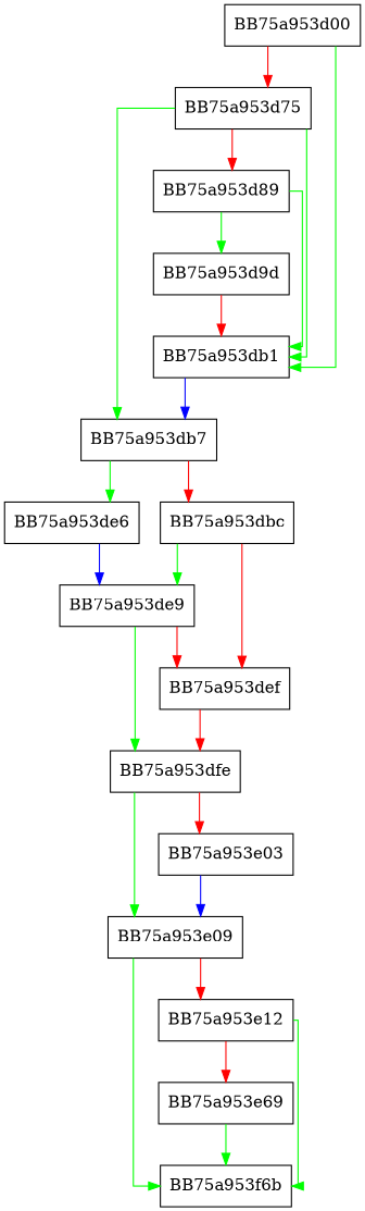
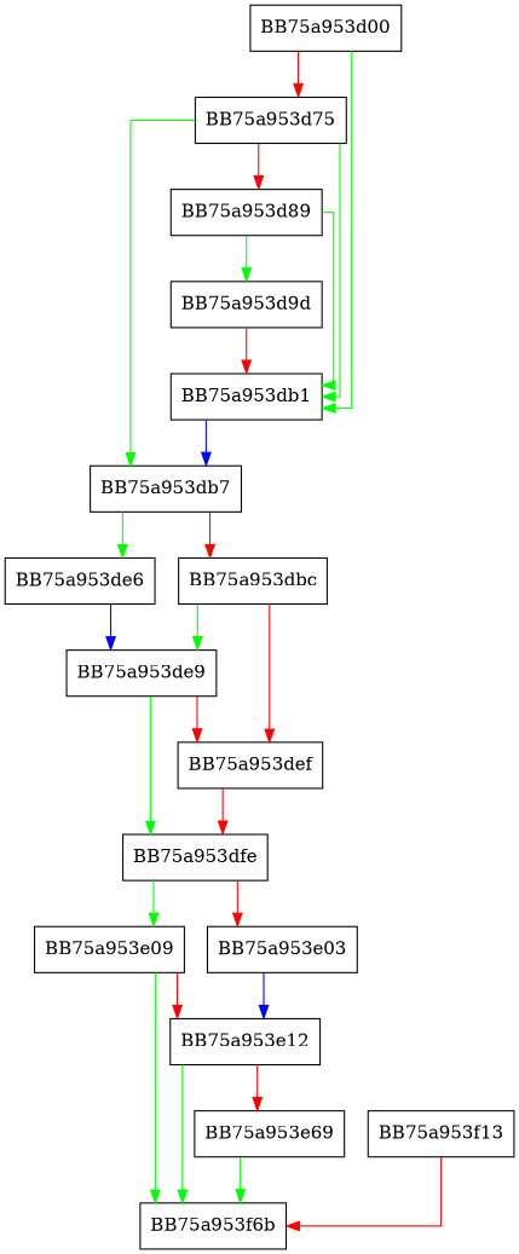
  digraph {
    splines=ortho
    node [shape=box]
    edge [color=green]
    BB75a953d00
    BB75a953db1
    BB75a953d75
    BB75a953db7
    BB75a953d89
    BB75a953de6
    BB75a953dbc
    BB75a953d9d
    BB75a953de9
    BB75a953def
    BB75a953dfe
    BB75a953e09
    BB75a953e03
    BB75a953f6b
    BB75a953e12
    BB75a953e69
+   BB75a953f13
    BB75a953d00 -> BB75a953db1
    BB75a953d00 -> BB75a953d75 [color=red]
    BB75a953db1 -> BB75a953db7 [color=blue]
    BB75a953d75 -> BB75a953db1
    BB75a953d75 -> BB75a953db7
    BB75a953d75 -> BB75a953d89 [color=red]
    BB75a953db7 -> BB75a953de6
    BB75a953db7 -> BB75a953dbc [color=red]
    BB75a953d89 -> BB75a953db1
    BB75a953d89 -> BB75a953d9d
    BB75a953de6 -> BB75a953de9 [color=blue]
    BB75a953dbc -> BB75a953de9
    BB75a953dbc -> BB75a953def [color=red]
    BB75a953d9d -> BB75a953db1 [color=red]
    BB75a953de9 -> BB75a953def [color=red]
    BB75a953de9 -> BB75a953dfe
    BB75a953def -> BB75a953dfe [color=red]
    BB75a953dfe -> BB75a953e09
    BB75a953dfe -> BB75a953e03 [color=red]
    BB75a953e09 -> BB75a953f6b
    BB75a953e09 -> BB75a953e12 [color=red]
-   BB75a953e03 -> BB75a953e09 [color=blue]
+   BB75a953e03 -> BB75a953e12 [color=blue]
    BB75a953e12 -> BB75a953f6b
    BB75a953e12 -> BB75a953e69 [color=red]
    BB75a953e69 -> BB75a953f6b
+   BB75a953f13 -> BB75a953f6b [color=red]
  }
